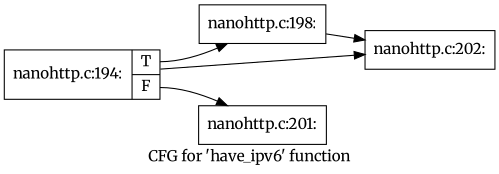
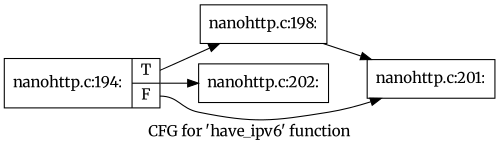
  digraph {
    fontname=Merriweather
    label="CFG for 'have_ipv6' function"
    rankdir=LR
    node [fontname=Merriweather shape=record]
    edge [fontname=Merriweather]
    n1 [label="{nanohttp.c:194:|{<s0>T|<s1>F}}"]
    n2 [label="{nanohttp.c:198:}"]
    n3 [label="{nanohttp.c:201:}"]
    n4 [label="{nanohttp.c:202:}"]
    n1 -> n2 [tailport=s0]
    n1 -> n3 [tailport=s1]
    n1 -> n4
-   n2 -> n4
+   n2 -> n3
  }
